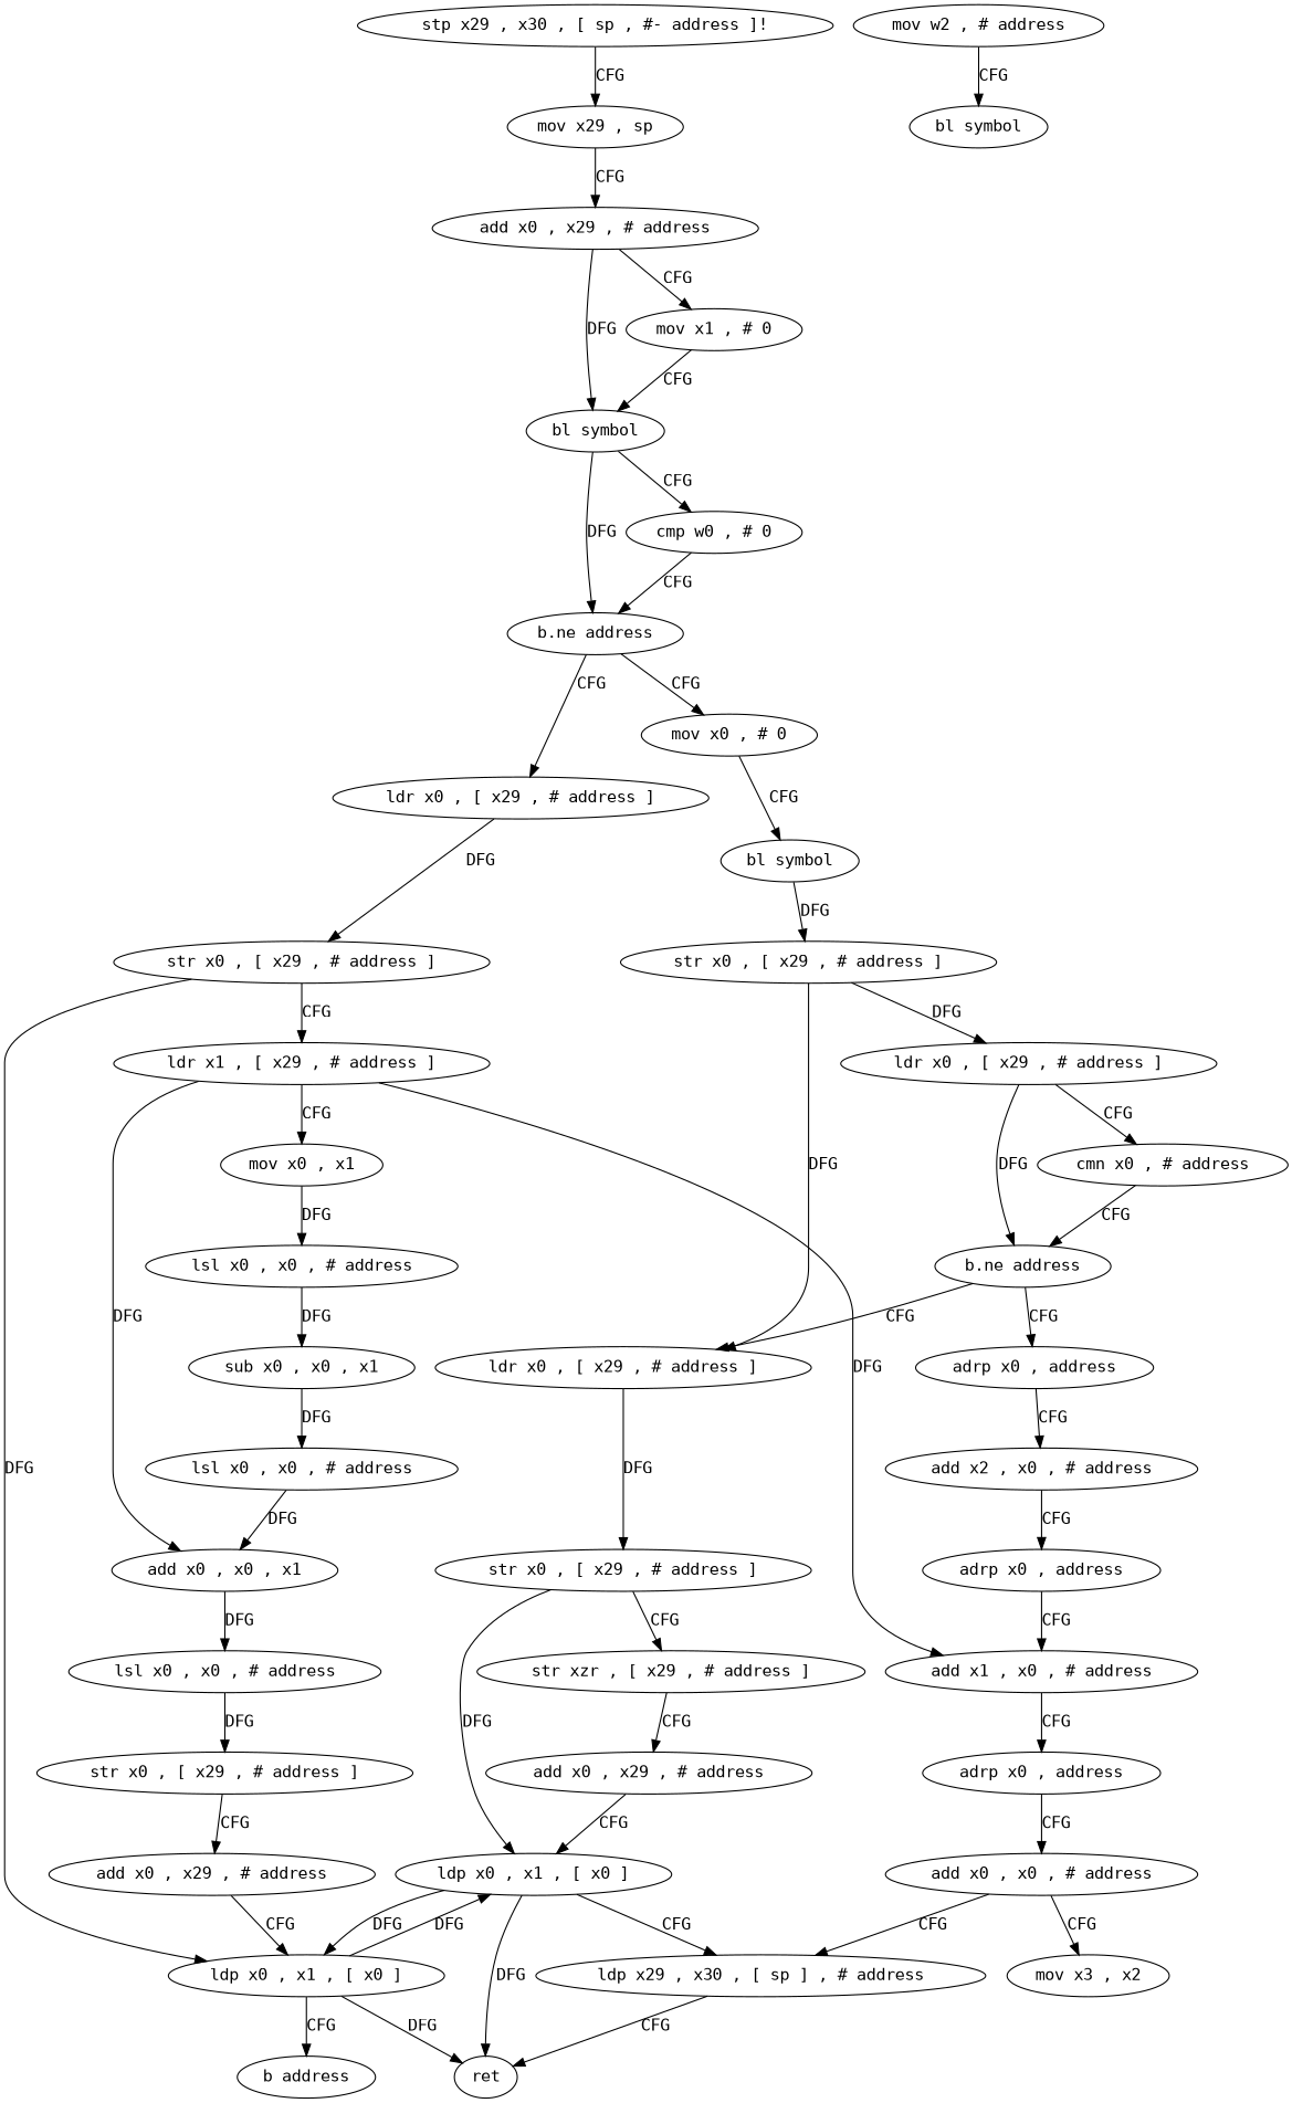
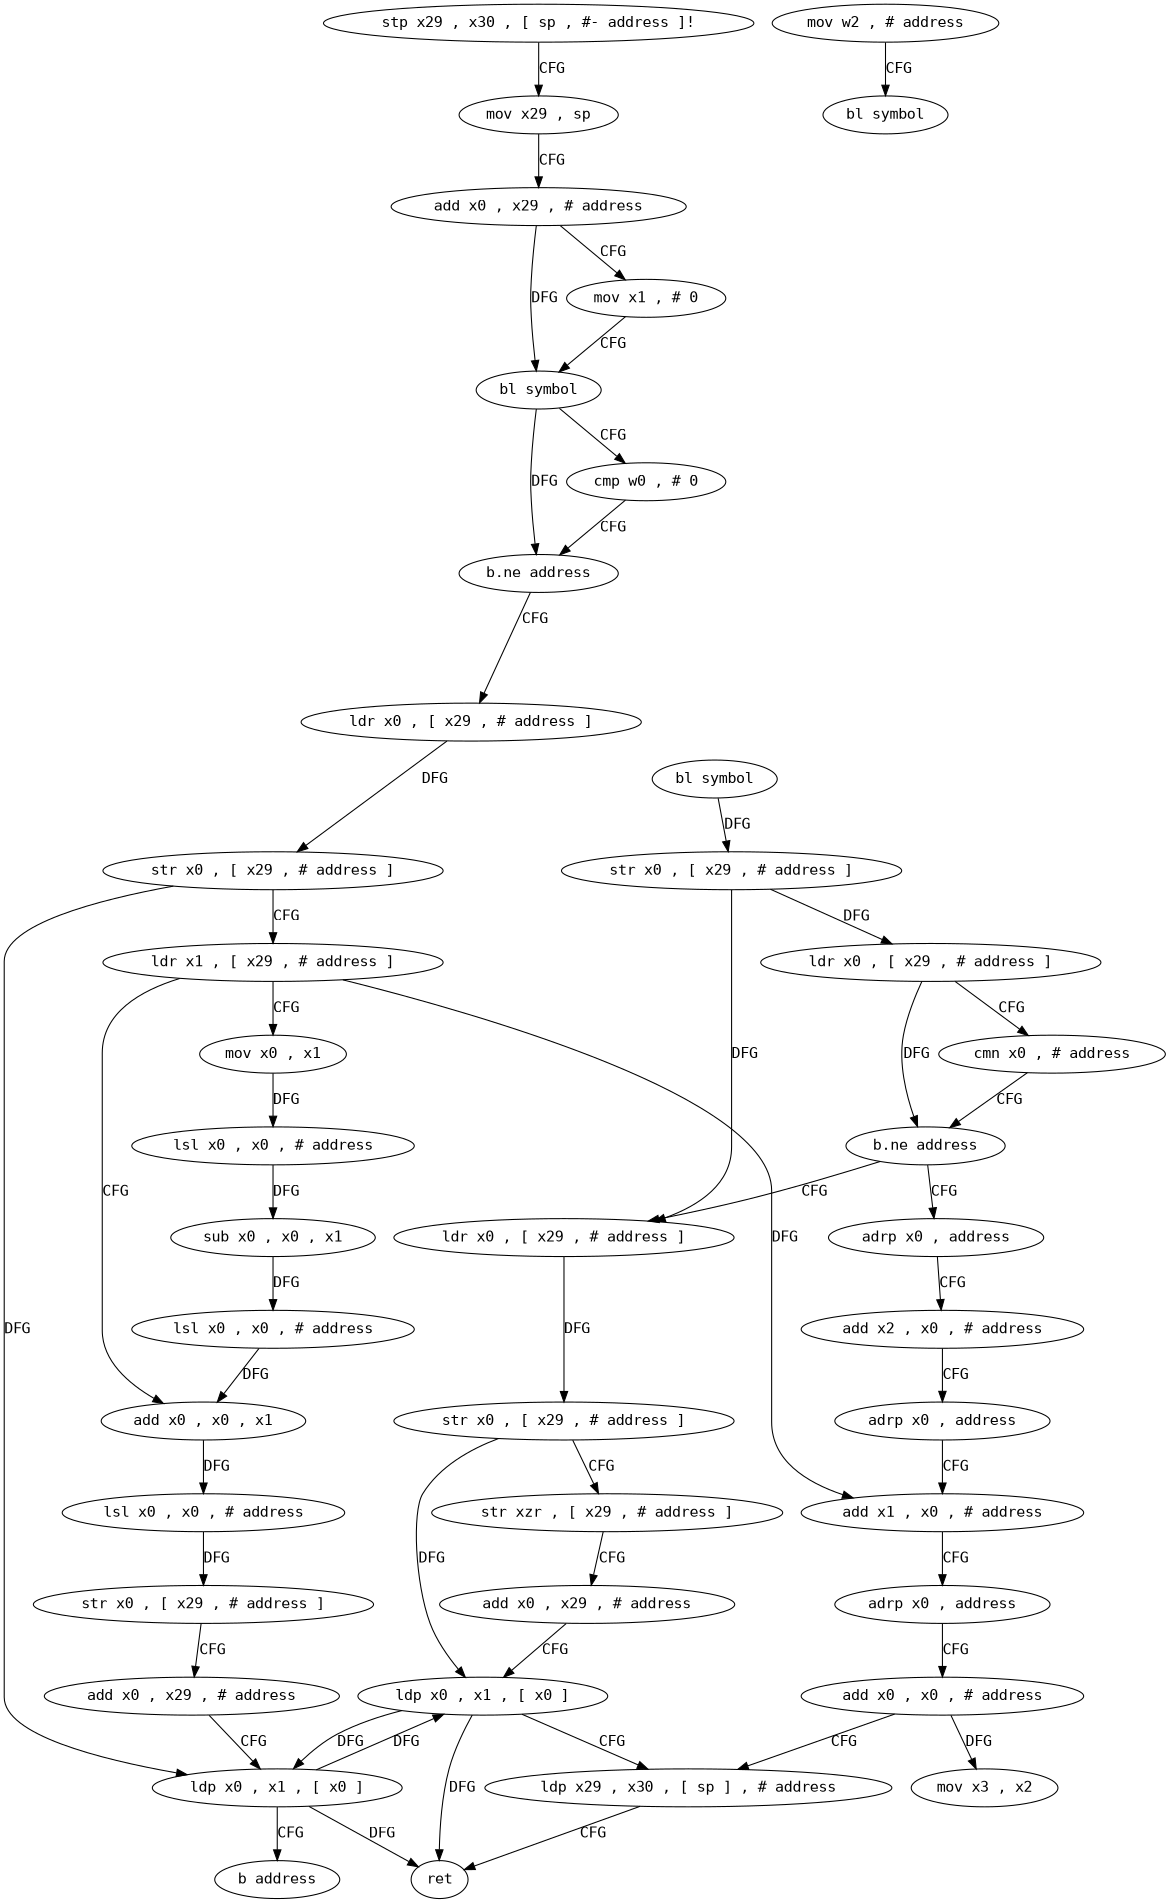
  digraph {
    fontname="DejaVu Sans Mono"
    node [fontname="DejaVu Sans Mono"]
    edge [fontname="DejaVu Sans Mono"]
    n1 [label="stp x29 , x30 , [ sp , #- address ]!"]
    n2 [label="mov x29 , sp"]
    n3 [label="add x0 , x29 , # address"]
    n4 [label="mov x1 , # 0"]
    n5 [label="bl symbol"]
    n6 [label="cmp w0 , # 0"]
    n7 [label="b.ne address"]
-   n8 [label="mov x0 , # 0"]
    n9 [label="ldr x0 , [ x29 , # address ]"]
    n10 [label="bl symbol"]
    n11 [label="str x0 , [ x29 , # address ]"]
    n12 [label="str x0 , [ x29 , # address ]"]
    n13 [label="ldr x1 , [ x29 , # address ]"]
    n14 [label="ldp x0 , x1 , [ x0 ]"]
    n15 [label="ldr x0 , [ x29 , # address ]"]
    n16 [label="ldr x0 , [ x29 , # address ]"]
    n17 [label="cmn x0 , # address"]
    n18 [label="b.ne address"]
    n19 [label="str x0 , [ x29 , # address ]"]
    n20 [label="adrp x0 , address"]
    n21 [label="add x2 , x0 , # address"]
    n22 [label="ldp x0 , x1 , [ x0 ]"]
    n23 [label="str xzr , [ x29 , # address ]"]
    n24 [label="adrp x0 , address"]
    n25 [label="mov x0 , x1"]
    n26 [label="add x0 , x0 , x1"]
    n27 [label="add x1 , x0 , # address"]
    n28 [label="b address"]
    n29 [label=ret]
    n30 [label="lsl x0 , x0 , # address"]
    n31 [label="sub x0 , x0 , x1"]
    n32 [label="lsl x0 , x0 , # address"]
    n33 [label="lsl x0 , x0 , # address"]
    n34 [label="str x0 , [ x29 , # address ]"]
    n35 [label="add x0 , x29 , # address"]
    n36 [label="ldp x29 , x30 , [ sp ] , # address"]
    n37 [label="add x0 , x29 , # address"]
    n38 [label="adrp x0 , address"]
    n39 [label="add x0 , x0 , # address"]
    n40 [label="mov x3 , x2"]
    n41 [label="mov w2 , # address"]
    n42 [label="bl symbol"]
    n1 -> n2 [label=CFG]
    n2 -> n3 [label=CFG]
    n3 -> n4 [label=CFG]
    n3 -> n5 [label=DFG]
    n4 -> n5 [label=CFG]
    n5 -> n6 [label=CFG]
    n5 -> n7 [label=DFG]
    n6 -> n7 [label=CFG]
-   n7 -> n8 [label=CFG]
    n7 -> n9 [label=CFG]
-   n8 -> n10 [label=CFG]
    n9 -> n11 [label=DFG]
    n10 -> n12 [label=DFG]
    n11 -> n13 [label=CFG]
    n11 -> n14 [label=DFG]
    n12 -> n15 [label=DFG]
    n12 -> n16 [label=DFG]
    n13 -> n25 [label=CFG]
-   n13 -> n26 [label=DFG]
+   n13 -> n26 [label=CFG]
    n13 -> n27 [label=DFG]
    n14 -> n22 [label=DFG]
    n14 -> n28 [label=CFG]
    n14 -> n29 [label=DFG]
    n15 -> n17 [label=CFG]
    n15 -> n18 [label=DFG]
    n16 -> n19 [label=DFG]
    n17 -> n18 [label=CFG]
    n18 -> n16 [label=CFG]
    n18 -> n20 [label=CFG]
    n19 -> n22 [label=DFG]
    n19 -> n23 [label=CFG]
    n20 -> n21 [label=CFG]
    n21 -> n24 [label=CFG]
    n22 -> n14 [label=DFG]
    n22 -> n29 [label=DFG]
    n22 -> n36 [label=CFG]
    n23 -> n37 [label=CFG]
    n24 -> n27 [label=CFG]
    n25 -> n30 [label=DFG]
    n26 -> n33 [label=DFG]
    n27 -> n38 [label=CFG]
    n30 -> n31 [label=DFG]
    n31 -> n32 [label=DFG]
    n32 -> n26 [label=DFG]
    n33 -> n34 [label=DFG]
    n34 -> n35 [label=CFG]
    n35 -> n14 [label=CFG]
    n36 -> n29 [label=CFG]
    n37 -> n22 [label=CFG]
    n38 -> n39 [label=CFG]
    n39 -> n36 [label=CFG]
-   n39 -> n40 [label=CFG]
+   n39 -> n40 [label=DFG]
    n41 -> n42 [label=CFG]
  }
